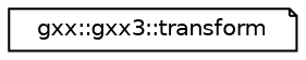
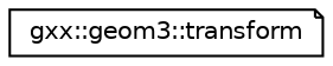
  digraph {
    rankdir=LR
-   n1 [color=black fillcolor=white fontname=Helvetica fontsize=10 height=0.2 label="gxx::gxx3::transform" shape=note style=filled width=0.4]
+   n1 [color=black fillcolor=white fontname=Helvetica fontsize=10 height=0.2 label="gxx::geom3::transform" shape=note style=filled width=0.4]
  }
